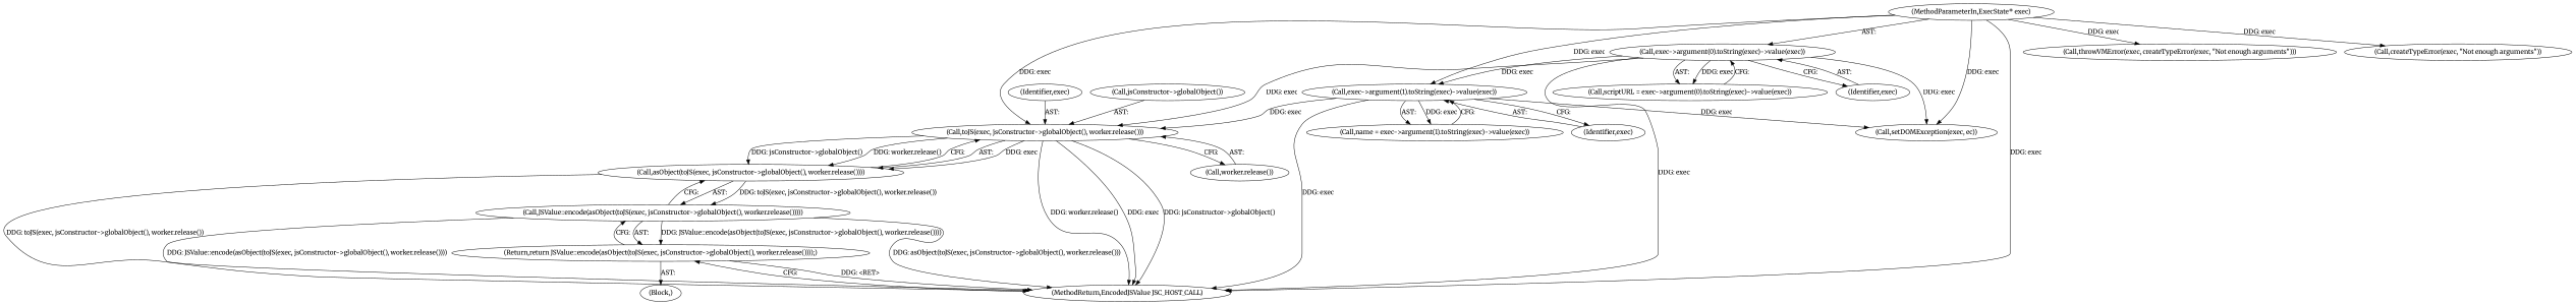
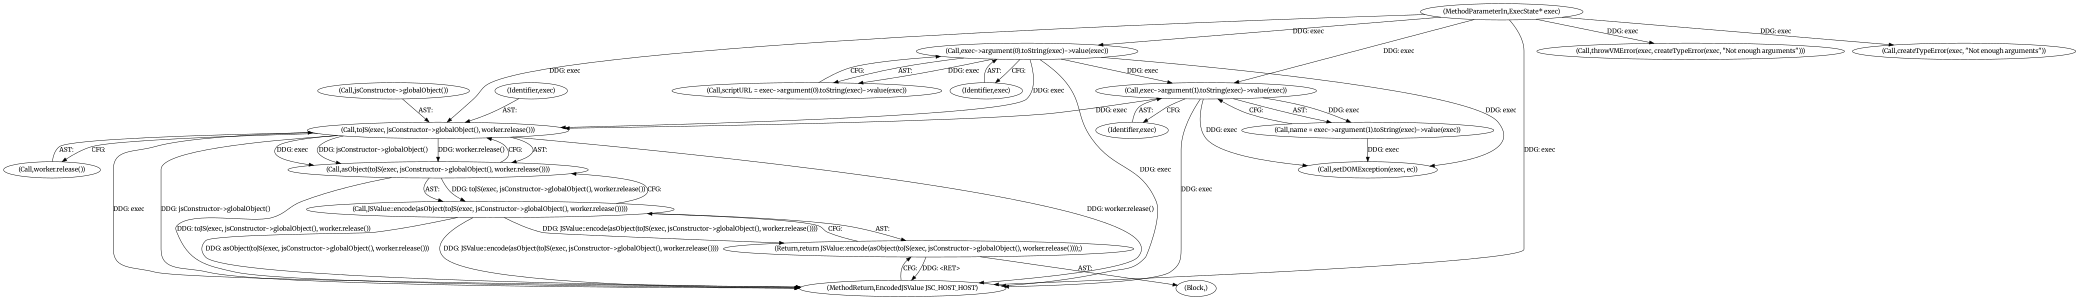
  digraph {
    fontname=Merriweather
    node [fontname=Merriweather]
    edge [fontname=Merriweather]
    n1 [label="(Call,toJS(exec, jsConstructor->globalObject(), worker.release()))"]
    n2 [label="(Call,asObject(toJS(exec, jsConstructor->globalObject(), worker.release())))"]
    n3 [label="(Call,worker.release())"]
-   n4 [label="(MethodReturn,EncodedJSValue JSC_HOST_CALL)"]
+   n4 [label="(MethodReturn,EncodedJSValue JSC_HOST_HOST)"]
    n5 [label="(Call,JSValue::encode(asObject(toJS(exec, jsConstructor->globalObject(), worker.release()))))"]
    n6 [label="(Return,return JSValue::encode(asObject(toJS(exec, jsConstructor->globalObject(), worker.release())));)"]
    n7 [label="(Call,exec->argument(1).toString(exec)->value(exec))"]
    n8 [label="(Identifier,exec)"]
    n9 [label="(Call,setDOMException(exec, ec))"]
    n10 [label="(Call,name = exec->argument(1).toString(exec)->value(exec))"]
    n11 [label="(Call,exec->argument(0).toString(exec)->value(exec))"]
    n12 [label="(Call,scriptURL = exec->argument(0).toString(exec)->value(exec))"]
    n13 [label="(Identifier,exec)"]
    n14 [label="(MethodParameterIn,ExecState* exec)"]
    n15 [label="(Call,throwVMError(exec, createTypeError(exec, \"Not enough arguments\")))"]
    n16 [label="(Call,createTypeError(exec, \"Not enough arguments\"))"]
    n17 [label="(Block,)"]
    n18 [label="(Identifier,exec)"]
    n19 [label="(Call,jsConstructor->globalObject())"]
    n1 -> n2 [label="AST: "]
    n1 -> n2 [label="DDG: exec"]
    n1 -> n2 [label="DDG: jsConstructor->globalObject()"]
    n1 -> n2 [label="DDG: worker.release()"]
    n1 -> n3 [label="CFG: "]
    n1 -> n4 [label="DDG: worker.release()"]
    n1 -> n4 [label="DDG: exec"]
    n1 -> n4 [label="DDG: jsConstructor->globalObject()"]
    n2 -> n1 [label="CFG: "]
    n2 -> n4 [label="DDG: toJS(exec, jsConstructor->globalObject(), worker.release())"]
    n2 -> n5 [label="AST: "]
    n2 -> n5 [label="DDG: toJS(exec, jsConstructor->globalObject(), worker.release())"]
    n3 -> n1 [label="AST: "]
    n4 -> n6 [label="CFG: "]
    n5 -> n2 [label="CFG: "]
    n5 -> n4 [label="DDG: asObject(toJS(exec, jsConstructor->globalObject(), worker.release()))"]
    n5 -> n4 [label="DDG: JSValue::encode(asObject(toJS(exec, jsConstructor->globalObject(), worker.release())))"]
    n5 -> n6 [label="AST: "]
    n5 -> n6 [label="DDG: JSValue::encode(asObject(toJS(exec, jsConstructor->globalObject(), worker.release())))"]
    n6 -> n4 [label="DDG: <RET>"]
    n6 -> n5 [label="CFG: "]
    n6 -> n17 [label="AST: "]
    n7 -> n1 [label="DDG: exec"]
    n7 -> n4 [label="DDG: exec"]
    n7 -> n8 [label="CFG: "]
    n7 -> n9 [label="DDG: exec"]
    n7 -> n10 [label="AST: "]
    n7 -> n10 [label="DDG: exec"]
    n8 -> n7 [label="AST: "]
    n10 -> n7 [label="CFG: "]
    n11 -> n1 [label="DDG: exec"]
    n11 -> n4 [label="DDG: exec"]
    n11 -> n7 [label="DDG: exec"]
    n11 -> n9 [label="DDG: exec"]
    n11 -> n12 [label="AST: "]
    n11 -> n12 [label="DDG: exec"]
    n11 -> n13 [label="CFG: "]
    n12 -> n11 [label="CFG: "]
    n13 -> n11 [label="AST: "]
    n14 -> n1 [label="DDG: exec"]
    n14 -> n4 [label="DDG: exec"]
    n14 -> n7 [label="DDG: exec"]
-   n14 -> n9 [label="DDG: exec"]
-   n14 -> n11 [label="AST: "]
+   n10 -> n9 [label="DDG: exec"]
+   n14 -> n11 [label="DDG: exec"]
    n14 -> n15 [label="DDG: exec"]
    n14 -> n16 [label="DDG: exec"]
    n18 -> n1 [label="AST: "]
    n19 -> n1 [label="AST: "]
  }
